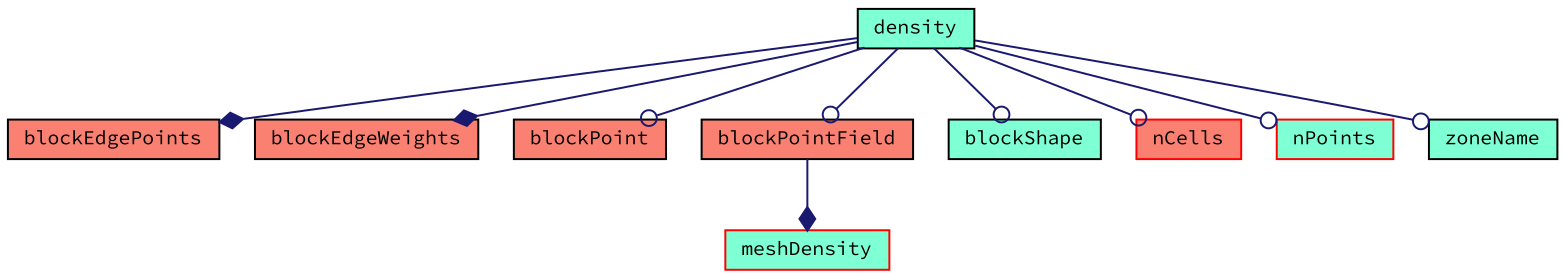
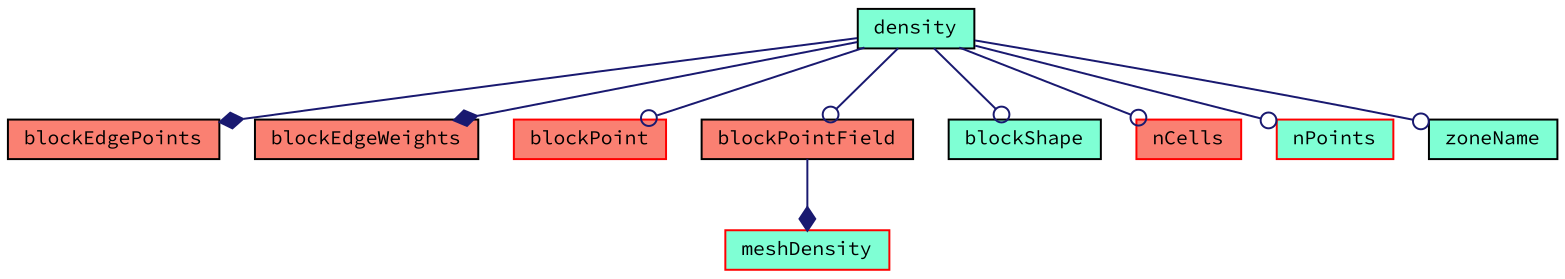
  digraph {
    fontname="Source Code Pro"
    rankdir=TB
    node [color=black fillcolor=aquamarine fontname="Source Code Pro" fontsize=10 shape=record style=filled]
    edge [arrowhead=odot color=midnightblue fontname="Source Code Pro" fontsize=10 labelfontname=Helvetica labelfontsize=10 style=solid]
    n1 [fontcolor=black height=0.2 label=density width=0.4]
    n2 [fillcolor=salmon height=0.2 label=blockEdgePoints width=0.4]
    n3 [fillcolor=salmon height=0.2 label=blockEdgeWeights width=0.4]
-   n4 [fillcolor=salmon height=0.2 label=blockPoint width=0.4]
+   n4 [color=red fillcolor=salmon height=0.2 label=blockPoint width=0.4]
    n5 [fillcolor=salmon height=0.2 label=blockPointField width=0.4]
    n6 [height=0.2 label=blockShape width=0.4]
    n7 [color=red fillcolor=salmon height=0.2 label=nCells width=0.4]
    n8 [color=red height=0.2 label=nPoints width=0.4]
    n9 [height=0.2 label=zoneName width=0.4]
    n10 [color=red height=0.2 label=meshDensity width=0.4]
    n1 -> n2 [arrowhead=diamond]
    n1 -> n3 [arrowhead=diamond]
    n1 -> n4
    n1 -> n5
    n1 -> n6
    n1 -> n7
    n1 -> n8
    n1 -> n9
    n5 -> n10 [arrowhead=diamond]
  }
